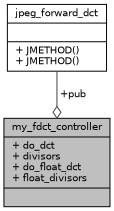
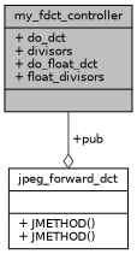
  digraph {
    node [color=black fontname=Helvetica fontsize=10 shape=record style=filled]
    n1 [fillcolor=grey75 fontcolor=black height=0.2 label="{my_fdct_controller\n|+ do_dct\l+ divisors\l+ do_float_dct\l+ float_divisors\l|}" width=0.4]
    n2 [fillcolor=white height=0.2 label="{jpeg_forward_dct\n||+ JMETHOD()\l+ JMETHOD()\l}" width=0.4]
-   n2 -> n1 [arrowhead=odiamond color=grey25 fontname=Helvetica fontsize=10 label=" +pub" labelfontname=Helvetica labelfontsize=10 style=solid]
+   n1 -> n2 [arrowhead=odiamond color=grey25 fontname=Helvetica fontsize=10 label=" +pub" labelfontname=Helvetica labelfontsize=10 style=solid]
  }
